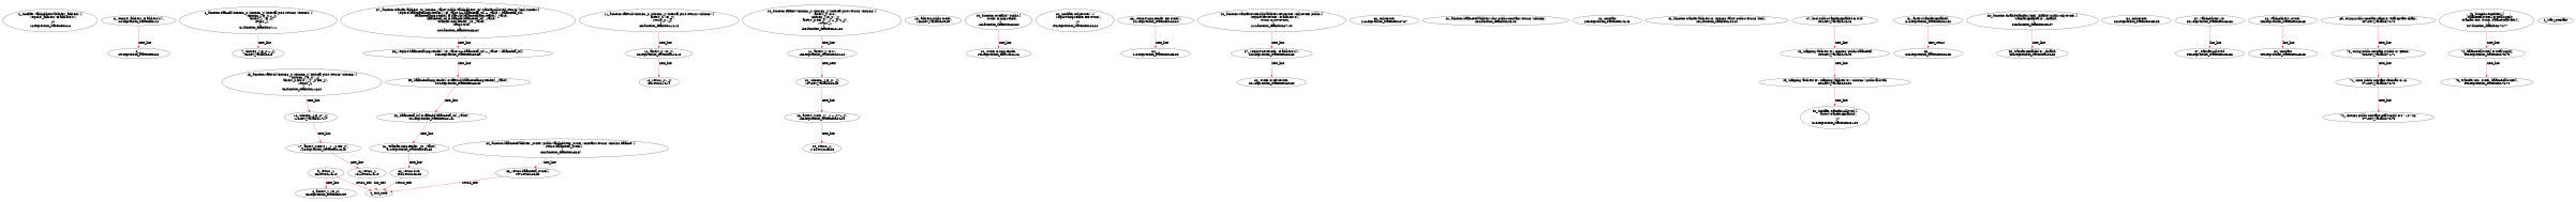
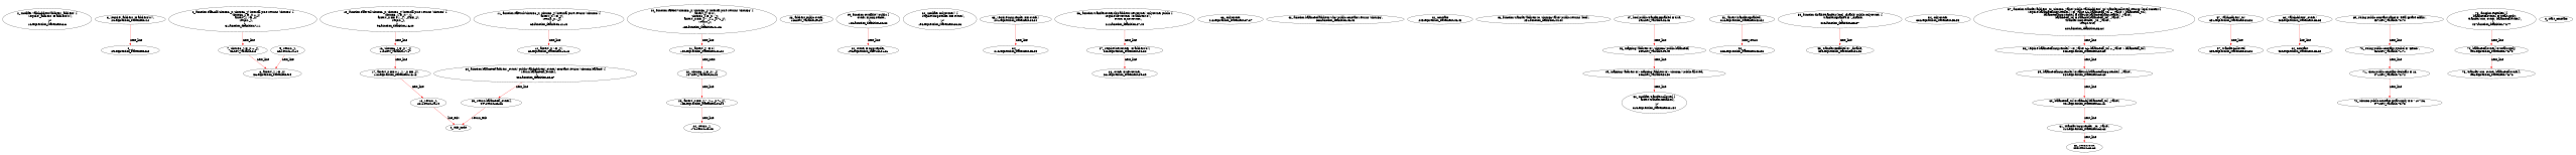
  digraph {
    node [type_label=expression_statement]
    edge [color=red controlflow_type=next_line edge_type=CFG_edge]
    n1 [label="2_ modifier validAddress(address _address) {\n        require(_address != address(0));\n        _;\n    }\n13-expression_statement-3-6"]
    n2 [label="3_ require(_address != address(0));\n20-expression_statement-4-4"]
    n3 [label="4_ _;\n29-expression_statement-5-5"]
    n4 [label="6_ function safeAdd(uint256 _x, uint256 _y) internal pure returns (uint256) {\n        uint256 _z = _x + _y;\n        assert(_z >= _x);\n        return _z;\n    }\n31-function_definition-7-11" method="safeAdd(uint256 _x,uint256 _y)" type_label=function_definition]
    n5 [label="7_ uint256 _z = _x + _y;\n48-new_variable-8-6" method="safeAdd(uint256 _x,uint256 _y)" type_label=new_variable]
    n6 [label="8_ assert(_z >= _x);\n56-expression_statement-9-9" method="safeAdd(uint256 _x,uint256 _y)"]
    n7 [label="9_ return _z;\n63-return-10-10" method="safeAdd(uint256 _x,uint256 _y)" type_label=return]
    n8 [label="0_ exit_node" type_label=exit]
    n9 [label="11_ function safeSub(uint256 _x, uint256 _y) internal pure returns (uint256) {\n        assert(_x >= _y);\n        return _x - _y;\n    }\n65-function_definition-12-15" method="safeSub(uint256 _x,uint256 _y)" type_label=function_definition]
    n10 [label="12_ assert(_x >= _y);\n82-expression_statement-13-13" method="safeSub(uint256 _x,uint256 _y)"]
-   n11 [label="13_ return _x - _y;\n89-return-14-14" method="safeSub(uint256 _x,uint256 _y)" type_label=return]
    n12 [label="15_ function safeMul(uint256 _x, uint256 _y) internal pure returns (uint256) {\n        uint256 _z = _x * _y;\n        assert(_x == 0 || _z / _x == _y);\n        return _z;\n    }\n93-function_definition-16-20" method="safeMul(uint256 _x,uint256 _y)" type_label=function_definition]
    n13 [label="16_ uint256 _z = _x * _y;\n110-new_variable-17-17" method="safeMul(uint256 _x,uint256 _y)" type_label=new_variable]
    n14 [label="17_ assert(_x == 0 || _z / _x == _y);\n118-expression_statement-18-18" method="safeMul(uint256 _x,uint256 _y)"]
    n15 [label="18_ return _z;\n131-return-19-19" method="safeMul(uint256 _x,uint256 _y)" type_label=return]
    n16 [label="20_ function safeDiv(uint256 _x, uint256 _y) internal pure returns (uint256) {\n        assert(_y != 0); \n        uint256 _z = _x / _y;\n        assert(_x == _y * _z + _x % _y); \n        return _z;\n    }\n133-function_definition-21-26" method="safeDiv(uint256 _x,uint256 _y)" type_label=function_definition]
    n17 [label="21_ assert(_y != 0);\n150-expression_statement-22-22" method="safeDiv(uint256 _x,uint256 _y)"]
    n18 [label="22_ uint256 _z = _x / _y;\n157-new_variable-23-23" method="safeDiv(uint256 _x,uint256 _y)" type_label=new_variable]
    n19 [label="23_ assert(_x == _y * _z + _x % _y);\n165-expression_statement-24-24" method="safeDiv(uint256 _x,uint256 _y)"]
    n20 [label="24_ return _z;\n178-return-25-25" method="safeDiv(uint256 _x,uint256 _y)" type_label=return]
    n21 [label="28_ address public owner;\n183-new_variable-29-29" type_label=new_variable]
    n22 [label="29_ function Ownable() public {\n        owner = msg.sender;\n    }\n188-function_definition-30-32" method="Ownable()" type_label=function_definition]
    n23 [label="30_ owner = msg.sender;\n192-expression_safeSub-31-31" method="Ownable()"]
    n24 [label="32_ modifier onlyOwner() {\n        require(msg.sender == owner);\n        _;\n    }\n198-expression_statement-33-36"]
    n25 [label="33_ require(msg.sender == owner);\n201-expression_statement-34-34"]
    n26 [label="34_ _;\n210-expression_statement-35-35"]
    n27 [label="36_ function transferOwnership(address newOwner) onlyOwner public {\n        require(newOwner != address(0));\n        owner = newOwner;\n    }\n212-function_definition-37-40" method="transferOwnership(address newOwner)" type_label=function_definition]
    n28 [label="37_ require(newOwner != address(0));\n222-expression_statement-38-38" method="transferOwnership(address newOwner)"]
    n29 [label="38_ owner = newOwner;\n231-expression_statement-39-39" method="transferOwnership(address newOwner)"]
    n30 [label="36_ onlyOwner\n218-expression_statement-37-37" method="transferOwnership(address newOwner)"]
    n31 [label="42_ function balanceOf(address who) public constant returns (uint256);\n238-function_definition-43-43" method="balanceOf(address who)" type_label=function_definition]
    n32 [label="42_ constant\n245-expression_statement-43-43" method="balanceOf(address who)"]
    n33 [label="43_ function transfer(address to, uint256 value) public returns (bool);\n251-function_definition-44-44" method="transfer(address to,uint256 value)" type_label=function_definition]
    n34 [label="47_ bool public transfersEnabled = true;\n292-new_variable-48-48" type_label=new_variable]
    n35 [label="48_ mapping (address => uint256) public balanceOf;\n299-new_variable-49-49" type_label=new_variable]
    n36 [label="49_ mapping (address => mapping (address => uint256)) public allowed;\n306-new_variable-50-50" type_label=new_variable]
    n37 [label="50_ modifier transfersAllowed {\n        assert(transfersEnabled);\n        _;\n    }\n315-expression_statement-51-54"]
    n38 [label="51_ assert(transfersEnabled);\n318-expression_statement-52-52"]
    n39 [label="52_ _;\n323-expression_statement-53-53"]
    n40 [label="54_ function disableTransfers(bool _disable) public onlyOwner {\n        transfersEnabled = !_disable;\n    }\n325-function_definition-55-57" method="disableTransfers(bool _disable)" type_label=function_definition]
    n41 [label="55_ transfersEnabled = !_disable;\n335-expression_statement-56-56" method="disableTransfers(bool _disable)"]
    n42 [label="54_ onlyOwner\n332-expression_statement-55-55" method="disableTransfers(bool _disable)"]
    n43 [label="57_ function transfer(address _to, uint256 _value) public validAddress(_to) transfersAllowed returns (bool success){\n        require(balanceOf[msg.sender] >= _value && balanceOf[_to] + _value > balanceOf[_to]); \n        balanceOf[msg.sender] = safeSub(balanceOf[msg.sender], _value);\n        balanceOf[_to] = safeAdd(balanceOf[_to], _value);\n        Transfer(msg.sender, _to, _value);\n        return true;\n    }\n340-function_definition-58-64" method="transfer(address _to,uint256 _value)" type_label=function_definition]
    n44 [label="58_ require(balanceOf[msg.sender] >= _value && balanceOf[_to] + _value > balanceOf[_to]);\n363-expression_statement-59-59" method="transfer(address _to,uint256 _value)"]
    n45 [label="59_ balanceOf[msg.sender] = safeSub(balanceOf[msg.sender], _value);\n384-expression_statement-60-60" method="transfer(address _to,uint256 _value)"]
    n46 [label="57_ validAddress(_to)\n351-expression_statement-58-58" method="transfer(address _to,uint256 _value)"]
    n47 [label="57_ transfersAllowed\n355-expression_statement-58-58" method="transfer(address _to,uint256 _value)"]
    n48 [label="60_ balanceOf[_to] = safeAdd(balanceOf[_to], _value);\n401-expression_statement-61-61" method="transfer(address _to,uint256 _value)"]
    n49 [label="61_ Transfer(msg.sender, _to, _value);\n414-expression_statement-62-62" method="transfer(address _to,uint256 _value)"]
    n50 [label="62_ return true;\n425-return-63-63" method="transfer(address _to,uint256 _value)" type_label=return]
    n51 [label="64_ function balanceOf(address _owner) public validAddress(_owner) constant returns (uint256 balance) {\n        return balanceOf[_owner];\n    }\n428-function_definition-65-67" method="balanceOf(address _owner)" type_label=function_definition]
    n52 [label="65_ return balanceOf[_owner];\n447-return-66-66" method="balanceOf(address _owner)" type_label=return]
    n53 [label="64_ validAddress(_owner)\n435-expression_statement-65-65" method="balanceOf(address _owner)"]
    n54 [label="64_ constant\n439-expression_statement-65-65" method="balanceOf(address _owner)"]
    n55 [label="69_ string public constant name = \"Real Estate Chain\";\n457-new_variable-70-70" type_label=new_variable]
    n56 [label="70_ string public constant symbol = \"ERCC\";\n464-new_variable-71-71" type_label=new_variable]
    n57 [label="71_ uint8 public constant decimals = 18;\n471-new_variable-72-72" type_label=new_variable]
    n58 [label="72_ uint256 public constant totalSupply = 5 * 10**26;\n477-new_variable-73-73" type_label=new_variable]
    n59 [label="73_ function RCToken(){\n        balanceOf[owner] = totalSupply;\n        Transfer(0x0, owner, balanceOf[owner]);\n    }\n487-function_definition-74-77" method="RCToken()" type_label=function_definition]
    n60 [label="74_ balanceOf[owner] = totalSupply;\n490-expression_statement-75-75" method="RCToken()"]
    n61 [label="75_ Transfer(0x0, owner, balanceOf[owner]);\n496-expression_statement-76-76" method="RCToken()"]
    n62 [label="0_ start_constant" type_label=start]
    n2 -> n3 [label=next_line]
    n4 -> n5 [label=next_line]
+   n5 -> n6 [label=next_line]
    n7 -> n6 [label=next_line]
-   n7 -> n8 [controlflow_type=return_exit label=return_exit]
    n9 -> n10 [label=next_line]
-   n10 -> n11 [label=next_line]
    n12 -> n13 [label=next_line]
    n13 -> n14 [label=next_line]
    n14 -> n15 [label=next_line]
    n15 -> n8 [controlflow_type=return_exit label=line_exit]
    n16 -> n17 [label=next_line]
    n17 -> n18 [label=next_next]
    n18 -> n19 [label=next_line]
    n19 -> n20 [label=next_line]
    n22 -> n23 [label=next_line]
    n25 -> n26 [label=next_line]
    n27 -> n28 [label=next_line]
    n28 -> n29 [label=next_line]
    n34 -> n35 [label=next_line]
    n35 -> n36 [label=next_line]
    n36 -> n37 [label=next_line]
    n38 -> n39 [label=next_return]
    n40 -> n41 [label=next_line]
    n43 -> n44 [label=next_line]
    n44 -> n45 [label=next_line]
    n45 -> n48 [label=next_line]
-   n46 -> n47 [label=line_line]
+   n46 -> n47 [label=next_line]
    n48 -> n49 [label=next_line]
    n49 -> n50 [label=next_line]
-   n50 -> n8 [controlflow_type=return_exit label=return_exit]
    n51 -> n52 [label=next_line]
    n52 -> n8 [controlflow_type=return_exit label=return_exit]
    n53 -> n54 [label=line_line]
    n55 -> n56 [label=next_line]
    n56 -> n57 [label=next_line]
    n57 -> n58 [label=next_line]
    n59 -> n60 [label=next_line]
    n60 -> n61 [label=next_line]
  }
